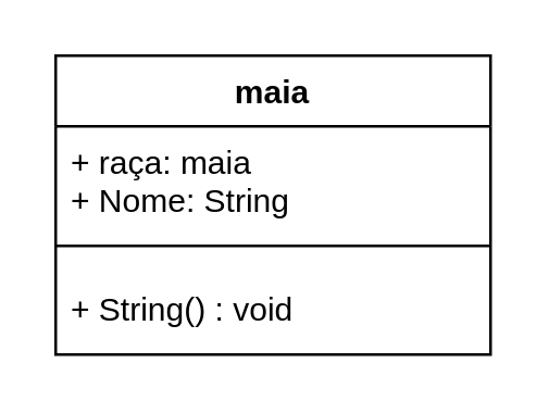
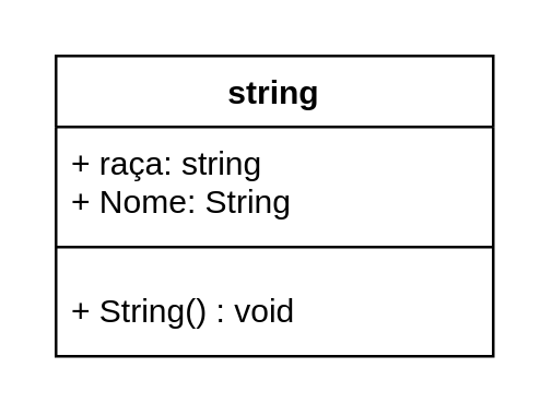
  <mxCell id="0" />
  <mxCell id="1" parent="0" />
- <mxCell id="2" value="maia" style="swimlane;fontStyle=1;align=center;verticalAlign=top;childLayout=stackLayout;horizontal=1;startSize=26;horizontalStack=0;resizeParent=1;resizeParentMax=0;resizeLast=0;collapsible=1;marginBottom=0;whiteSpace=wrap;html=1;" vertex="1" parent="1"><mxGeometry x="20" y="20" width="160" height="110" as="geometry" /></mxCell>
- <mxCell id="3" value="+ raça: maia&lt;br&gt;+ Nome: String" style="text;strokeColor=none;fillColor=none;align=left;verticalAlign=top;spacingLeft=4;spacingRight=4;overflow=hidden;rotatable=0;points=[[0,0.5],[1,0.5]];portConstraint=eastwest;whiteSpace=wrap;html=1;" vertex="1" parent="2"><mxGeometry y="26" width="160" height="34" as="geometry" /></mxCell>
+ <mxCell id="2" value="string" style="swimlane;fontStyle=1;align=center;verticalAlign=top;childLayout=stackLayout;horizontal=1;startSize=26;horizontalStack=0;resizeParent=1;resizeParentMax=0;resizeLast=0;collapsible=1;marginBottom=0;whiteSpace=wrap;html=1;" vertex="1" parent="1"><mxGeometry x="20" y="20" width="160" height="110" as="geometry" /></mxCell>
+ <mxCell id="3" value="+ raça: string&lt;br&gt;+ Nome: String" style="text;strokeColor=none;fillColor=none;align=left;verticalAlign=top;spacingLeft=4;spacingRight=4;overflow=hidden;rotatable=0;points=[[0,0.5],[1,0.5]];portConstraint=eastwest;whiteSpace=wrap;html=1;" vertex="1" parent="2"><mxGeometry y="26" width="160" height="34" as="geometry" /></mxCell>
  <mxCell id="4" value="" style="line;strokeWidth=1;fillColor=none;align=left;verticalAlign=middle;spacingTop=-1;spacingLeft=3;spacingRight=3;rotatable=0;labelPosition=right;points=[];portConstraint=eastwest;strokeColor=inherit;" vertex="1" parent="2"><mxGeometry y="60" width="160" height="20" as="geometry" /></mxCell>
  <mxCell id="5" value="+ String() : void" style="text;strokeColor=none;fillColor=none;align=left;verticalAlign=top;spacingLeft=4;spacingRight=4;overflow=hidden;rotatable=0;points=[[0,0.5],[1,0.5]];portConstraint=eastwest;whiteSpace=wrap;html=1;" vertex="1" parent="2"><mxGeometry y="80" width="160" height="30" as="geometry" /></mxCell>
